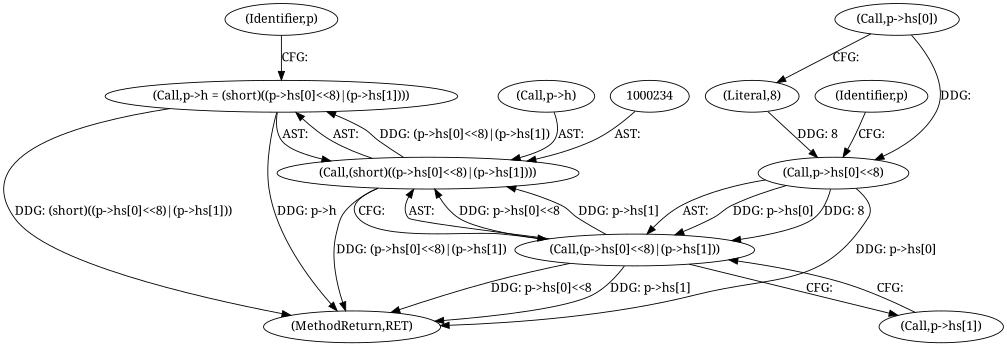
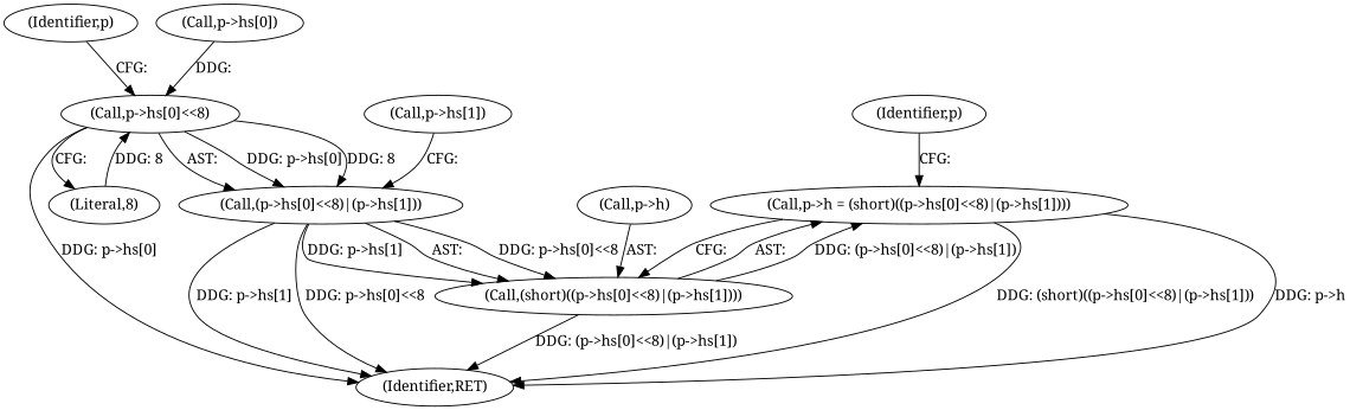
  digraph {
    fontname="Noto Serif"
    node [fontname="Noto Serif"]
    edge [fontname="Noto Serif"]
    n1 [label="(Call,p->h = (short)((p->hs[0]<<8)|(p->hs[1])))"]
    n2 [label="(Call,(short)((p->hs[0]<<8)|(p->hs[1])))"]
-   n3 [label="(MethodReturn,RET)"]
+   n3 [label="(Identifier,RET)"]
    n4 [label="(Call,(p->hs[0]<<8)|(p->hs[1]))"]
    n5 [label="(Call,p->hs[1])"]
    n6 [label="(Call,p->hs[0]<<8)"]
    n7 [label="(Literal,8)"]
    n8 [label="(Identifier,p)"]
    n9 [label="(Call,p->h)"]
    n10 [label="(Call,p->hs[0])"]
    n11 [label="(Identifier,p)"]
-   1000234
-   n1 -> n2 [label="AST: "]
+   n1 -> n2 [label="CFG: "]
    n1 -> n3 [label="DDG: (short)((p->hs[0]<<8)|(p->hs[1]))"]
    n1 -> n3 [label="DDG: p->h"]
    n2 -> n1 [label="AST: "]
    n2 -> n1 [label="DDG: (p->hs[0]<<8)|(p->hs[1])"]
    n2 -> n3 [label="DDG: (p->hs[0]<<8)|(p->hs[1])"]
-   n2 -> n4 [label="CFG: "]
    n4 -> n2 [label="AST: "]
    n4 -> n2 [label="DDG: p->hs[0]<<8"]
    n4 -> n2 [label="DDG: p->hs[1]"]
    n4 -> n3 [label="DDG: p->hs[0]<<8"]
    n4 -> n3 [label="DDG: p->hs[1]"]
-   n4 -> n5 [label="CFG: "]
    n5 -> n4 [label="CFG: "]
    n6 -> n3 [label="DDG: p->hs[0]"]
    n6 -> n4 [label="AST: "]
    n6 -> n4 [label="DDG: p->hs[0]"]
    n6 -> n4 [label="DDG: 8"]
-   n10 -> n7 [label="CFG: "]
+   n6 -> n7 [label="CFG: "]
    n7 -> n6 [label="DDG: 8"]
    n8 -> n6 [label="CFG: "]
    n9 -> n2 [label="AST: "]
    n10 -> n6 [label="DDG: "]
    n11 -> n1 [label="CFG: "]
-   1000234 -> n2 [label="AST: "]
  }
